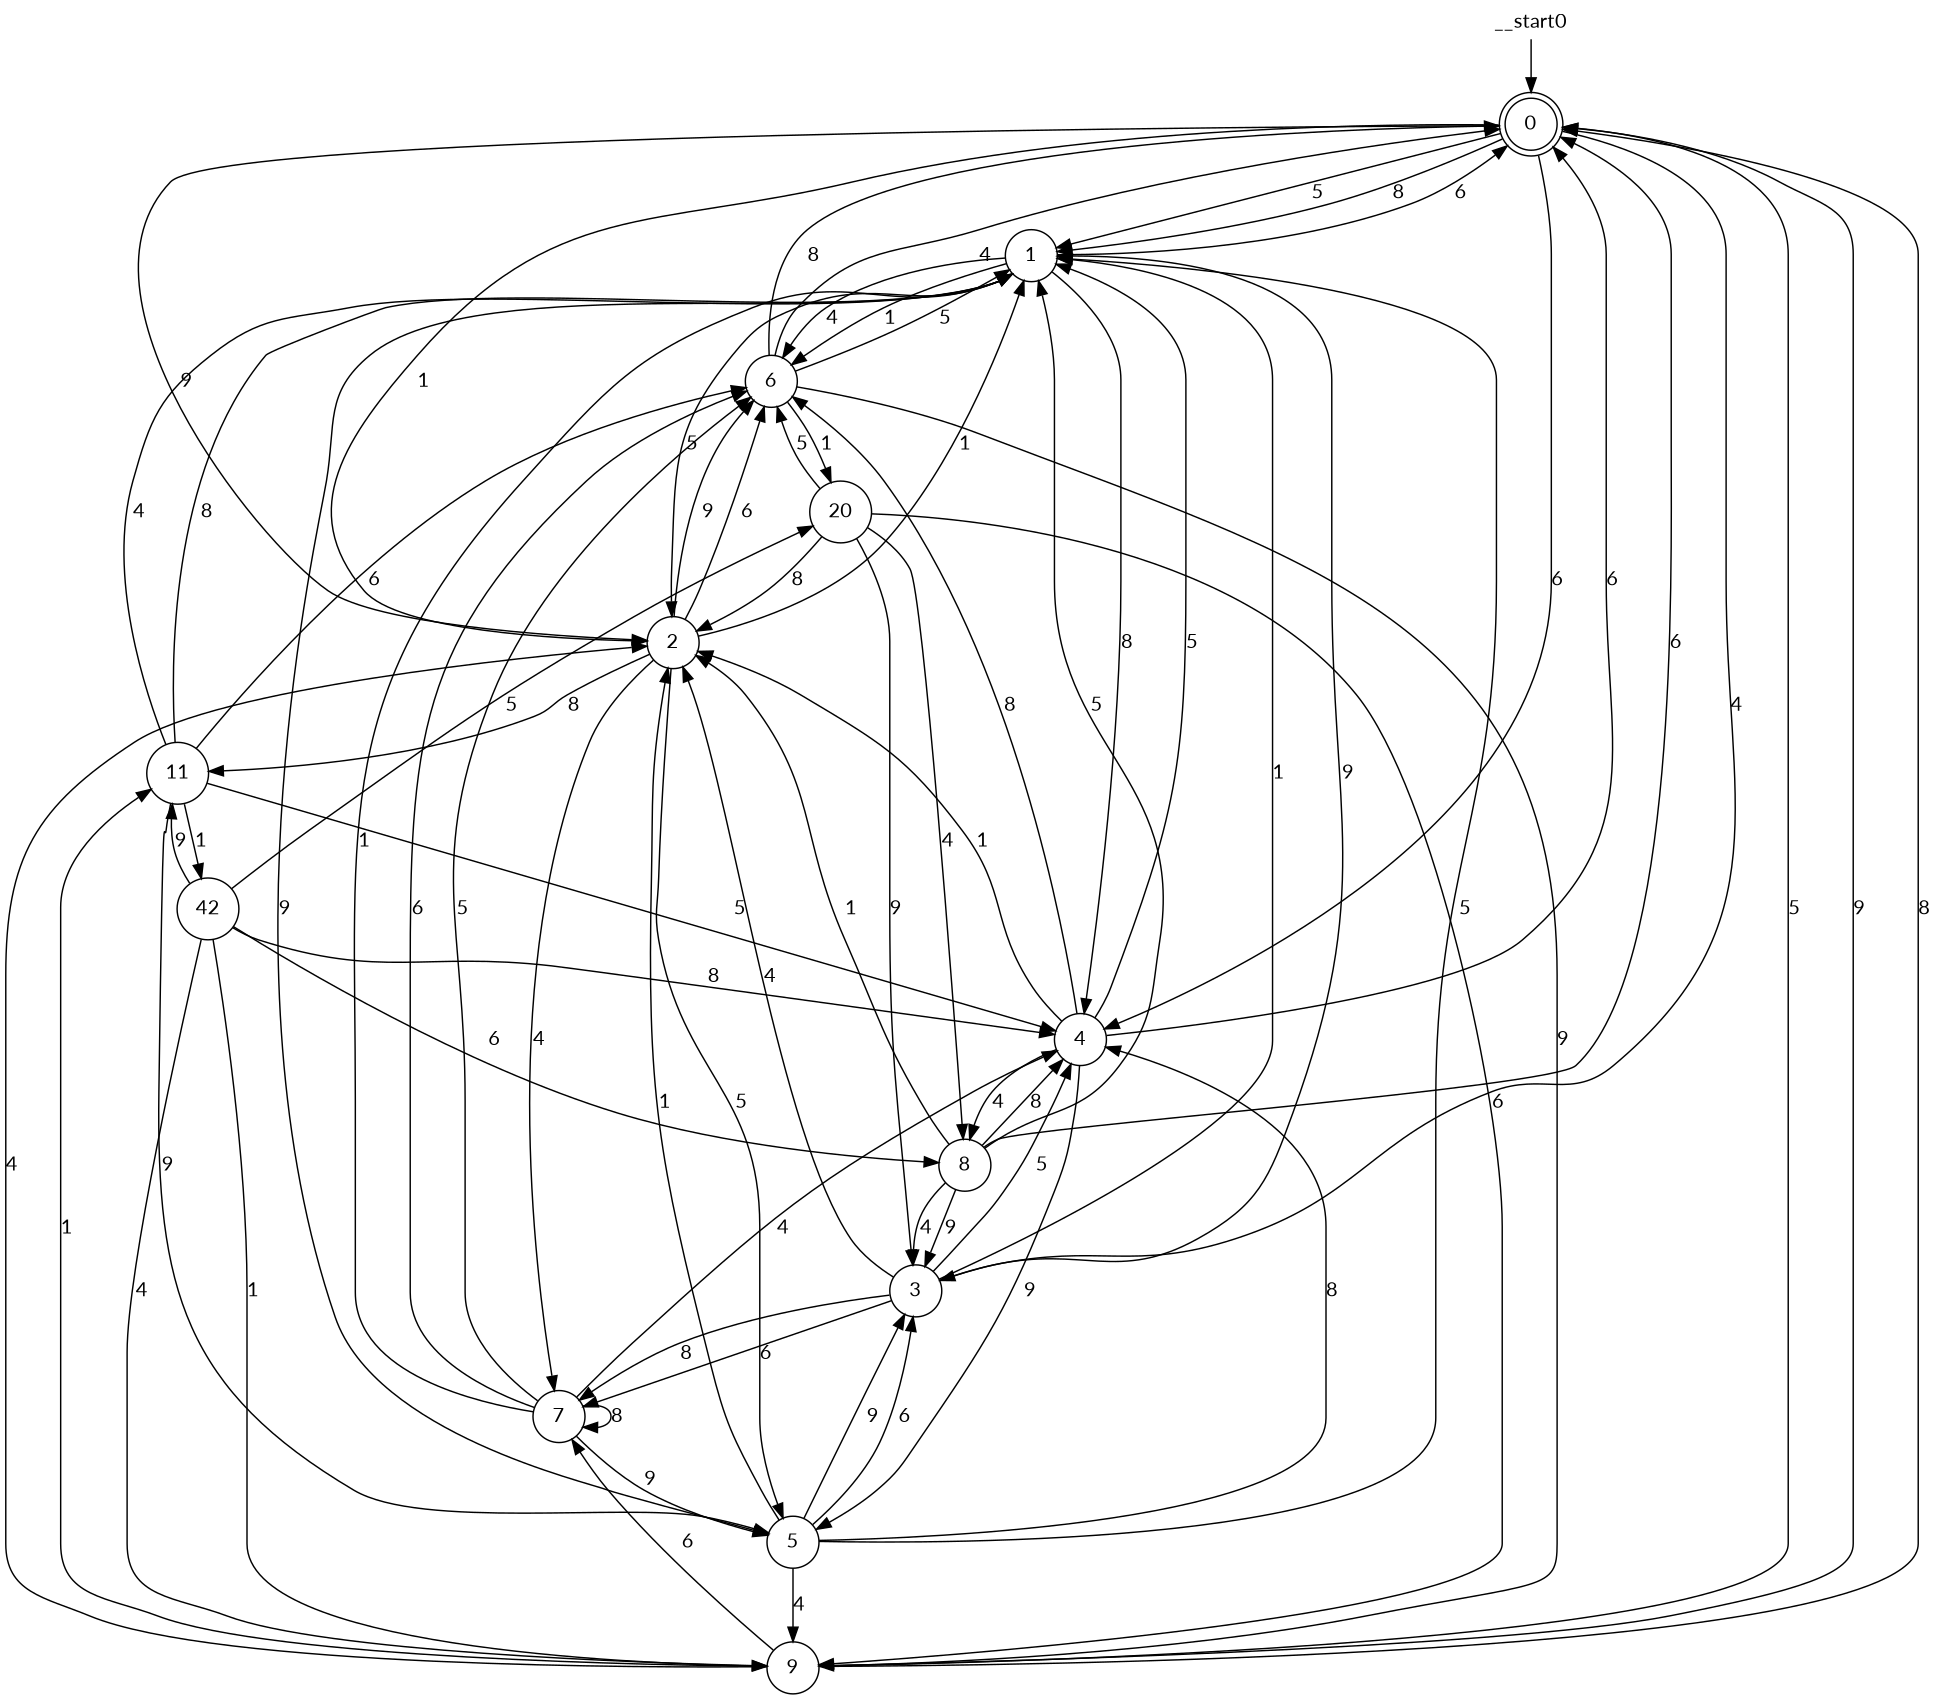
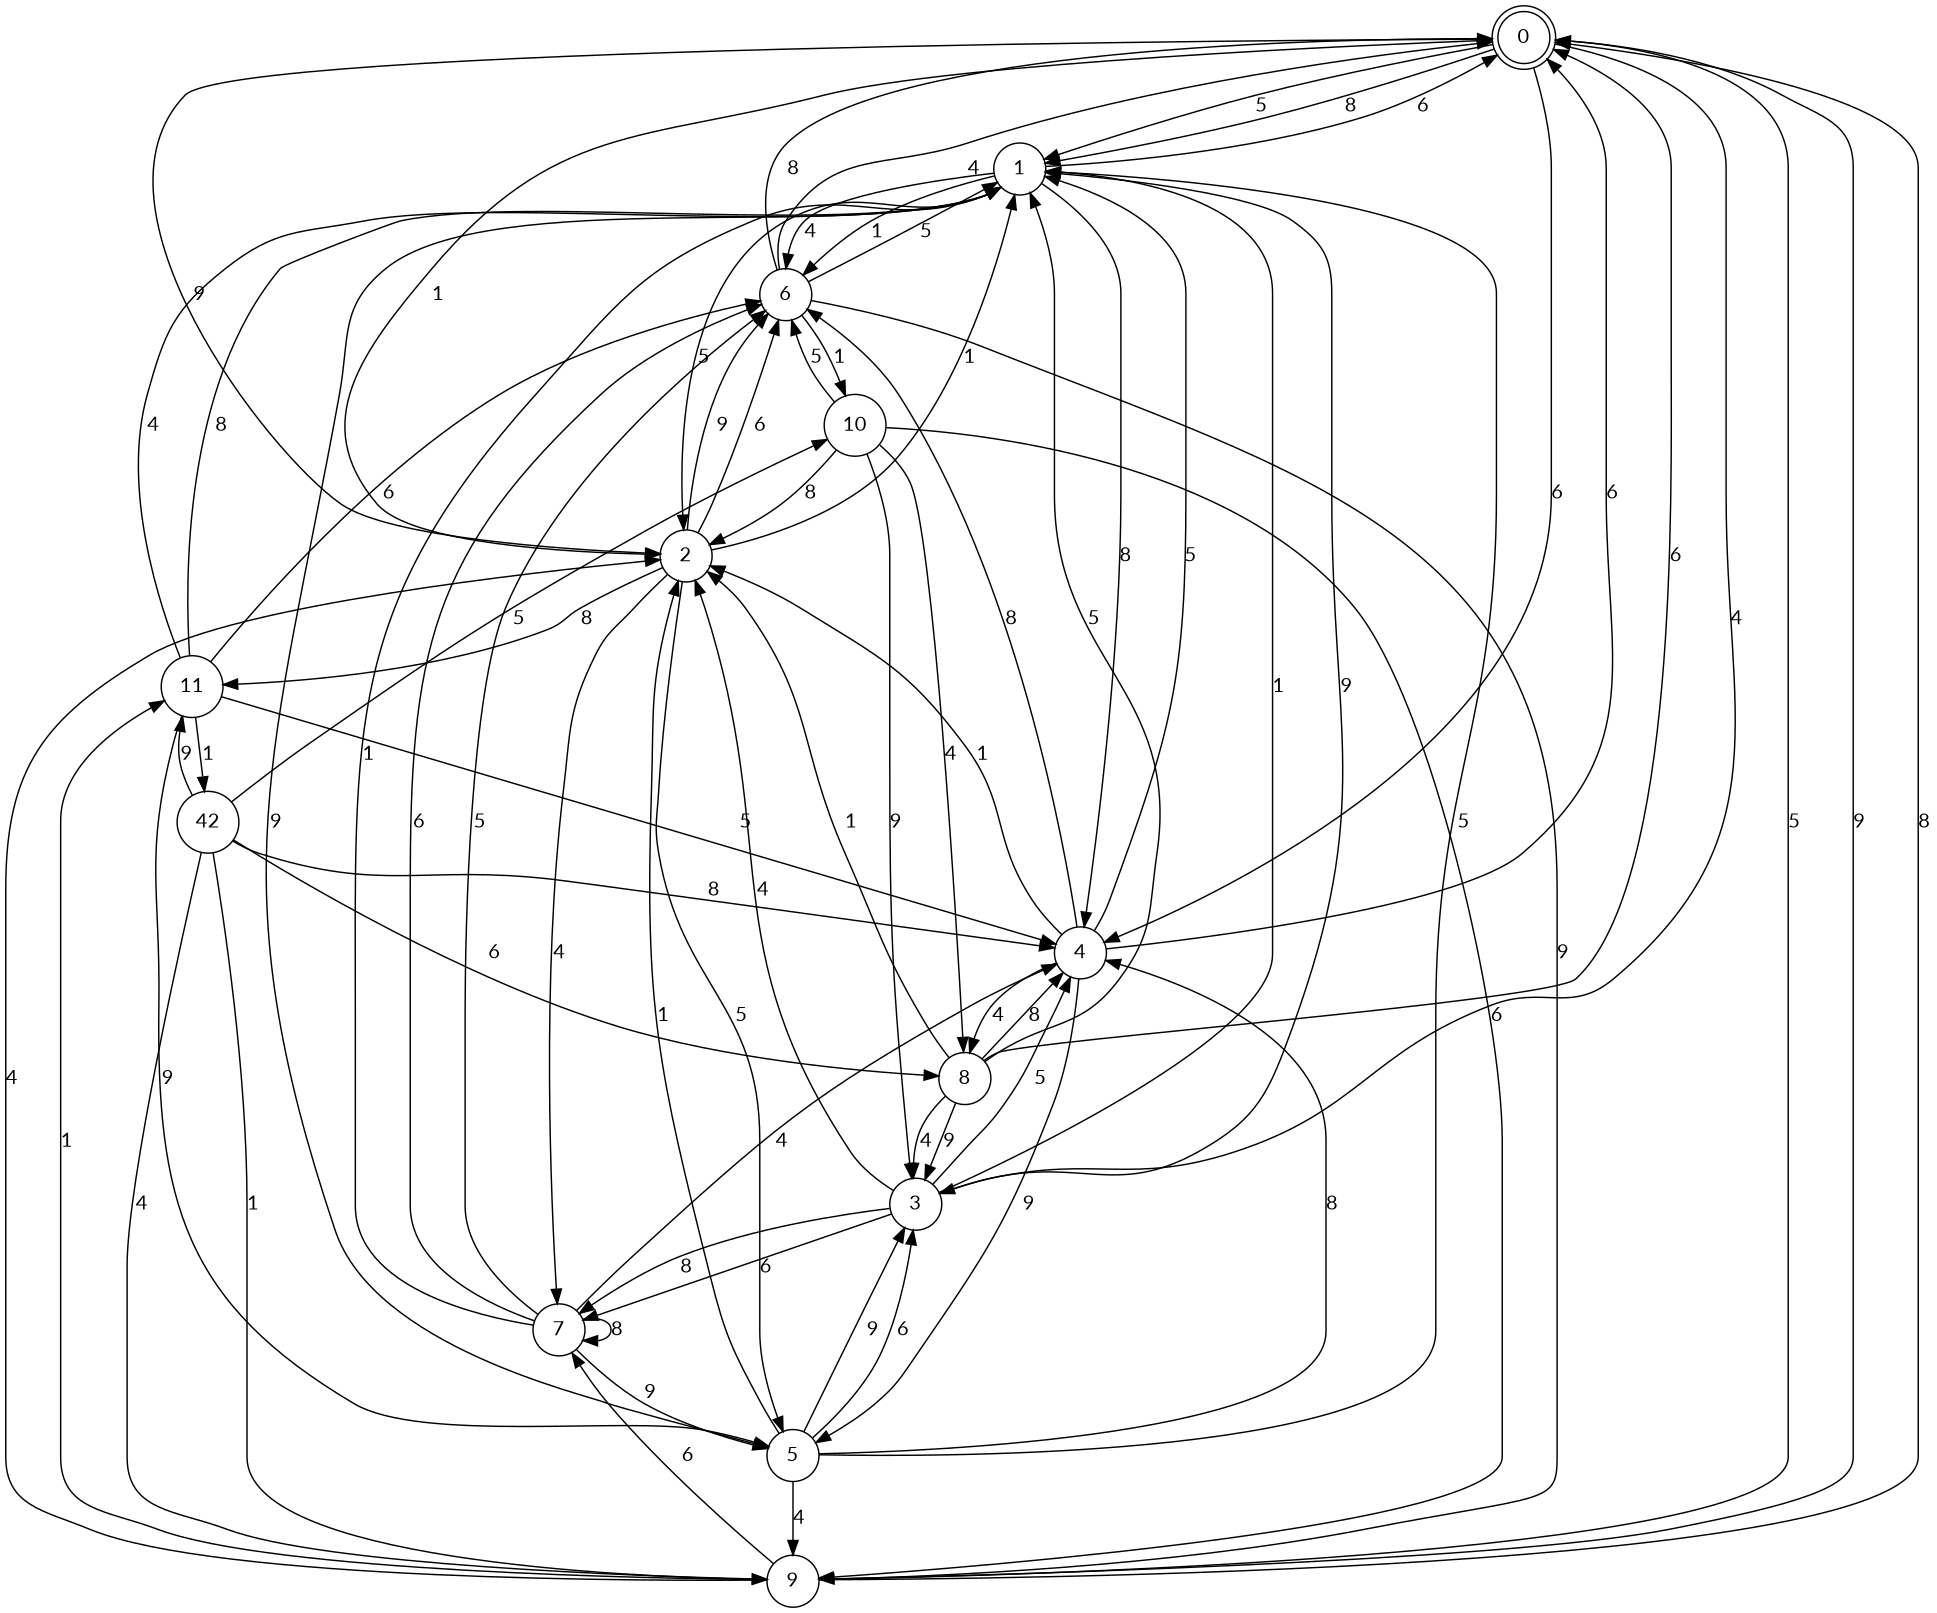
  digraph {
    fontname=Lato
    node [fontname=Lato shape=circle]
    edge [fontname=Lato]
    n1 [label=0 shape=doublecircle]
    n2 [label=1]
    n3 [label=2]
    n4 [label=3]
    n5 [label=4]
    n6 [label=5]
    n7 [label=6]
    n8 [label=7]
    n9 [label=11]
    n10 [label=8]
    n11 [label=9]
-   n12 [label=20]
+   n12 [label=10]
    n13 [label=42]
-   __start0 [height=0 shape=none width=0]
    n1 -> n2 [label=5]
    n1 -> n2 [label=8]
    n1 -> n3 [label=9]
    n1 -> n3 [label=1]
    n1 -> n4 [label=4]
    n1 -> n5 [label=6]
    n2 -> n1 [label=6]
    n2 -> n3 [label=5]
    n2 -> n5 [label=8]
    n2 -> n6 [label=9]
    n2 -> n7 [label=4]
    n2 -> n7 [label=1]
    n3 -> n2 [label=1]
    n3 -> n6 [label=5]
    n3 -> n7 [label=9]
    n3 -> n7 [label=6]
    n3 -> n8 [label=4]
    n3 -> n9 [label=8]
    n4 -> n2 [label=9]
    n4 -> n2 [label=1]
    n4 -> n3 [label=4]
    n4 -> n5 [label=5]
    n4 -> n8 [label=8]
    n4 -> n8 [label=6]
    n5 -> n1 [label=6]
    n5 -> n2 [label=5]
    n5 -> n3 [label=1]
    n5 -> n6 [label=9]
    n5 -> n7 [label=8]
    n5 -> n10 [label=4]
    n6 -> n2 [label=5]
    n6 -> n3 [label=1]
    n6 -> n4 [label=9]
    n6 -> n4 [label=6]
    n6 -> n5 [label=8]
    n6 -> n11 [label=4]
    n7 -> n1 [label=4]
    n7 -> n1 [label=8]
    n7 -> n2 [label=5]
    n7 -> n11 [label=9]
    n7 -> n12 [label=1]
    n8 -> n2 [label=1]
    n8 -> n5 [label=4]
    n8 -> n6 [label=9]
    n8 -> n7 [label=5]
    n8 -> n7 [label=6]
    n8 -> n8 [label=8]
    n9 -> n2 [label=4]
    n9 -> n2 [label=8]
    n9 -> n5 [label=5]
    n9 -> n6 [label=9]
    n9 -> n7 [label=6]
    n9 -> n13 [label=1]
    n10 -> n1 [label=6]
    n10 -> n2 [label=5]
    n10 -> n3 [label=1]
    n10 -> n4 [label=9]
    n10 -> n4 [label=4]
    n10 -> n5 [label=8]
    n11 -> n1 [label=5]
    n11 -> n1 [label=9]
    n11 -> n1 [label=8]
    n11 -> n3 [label=4]
    n11 -> n8 [label=6]
    n11 -> n9 [label=1]
    n12 -> n3 [label=8]
    n12 -> n4 [label=9]
    n12 -> n7 [label=5]
    n12 -> n10 [label=4]
    n12 -> n11 [label=6]
    n13 -> n5 [label=8]
    n13 -> n9 [label=9]
    n13 -> n10 [label=6]
    n13 -> n11 [label=4]
    n13 -> n11 [label=1]
    n13 -> n12 [label=5]
-   __start0 -> n1
  }
